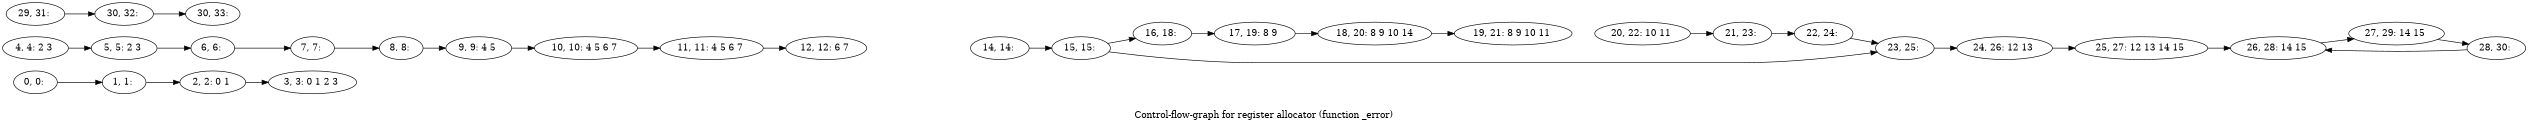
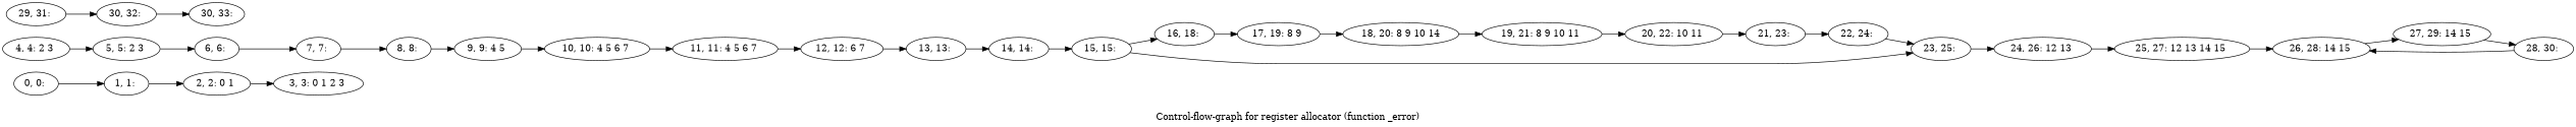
  digraph {
    fontname="DejaVu Serif"
    label="Control-flow-graph for register allocator (function _error)"
    rankdir=LR
    node [fontname="DejaVu Serif"]
    edge [fontname="DejaVu Serif"]
    n1 [label="0, 0: "]
    n2 [label="1, 1: "]
    n3 [label="2, 2: 0 1 "]
    n4 [label="3, 3: 0 1 2 3 "]
    n5 [label="4, 4: 2 3 "]
    n6 [label="5, 5: 2 3 "]
    n7 [label="6, 6: "]
    n8 [label="7, 7: "]
    n9 [label="8, 8: "]
    n10 [label="9, 9: 4 5 "]
    n11 [label="10, 10: 4 5 6 7 "]
    n12 [label="11, 11: 4 5 6 7 "]
    n13 [label="12, 12: 6 7 "]
+   n14 [label="13, 13: "]
    n15 [label="14, 14: "]
    n16 [label="15, 15: "]
    n17 [label="16, 18: "]
    n18 [label="23, 25: "]
    n19 [label="17, 19: 8 9 "]
    n20 [label="24, 26: 12 13 "]
    n21 [label="18, 20: 8 9 10 14"]
    n22 [label="19, 21: 8 9 10 11 "]
    n23 [label="20, 22: 10 11 "]
    n24 [label="21, 23: "]
    n25 [label="22, 24: "]
    n26 [label="25, 27: 12 13 14 15 "]
    n27 [label="26, 28: 14 15 "]
    n28 [label="27, 29: 14 15 "]
    n29 [label="28, 30: "]
    n30 [label="29, 31: "]
    n31 [label="30, 32: "]
    n32 [label="30, 33:"]
    n1 -> n2
    n2 -> n3
    n3 -> n4
    n5 -> n6
    n6 -> n7
    n7 -> n8
    n8 -> n9
    n9 -> n10
    n10 -> n11
    n11 -> n12
    n12 -> n13
+   n13 -> n14
+   n14 -> n15
    n15 -> n16
    n16 -> n17
    n16 -> n18
    n17 -> n19
    n18 -> n20
    n19 -> n21
    n20 -> n26
    n21 -> n22
+   n22 -> n23
    n23 -> n24
    n24 -> n25
    n25 -> n18
    n26 -> n27
    n27 -> n28
    n28 -> n29
    n29 -> n27
    n30 -> n31
    n31 -> n32
  }
